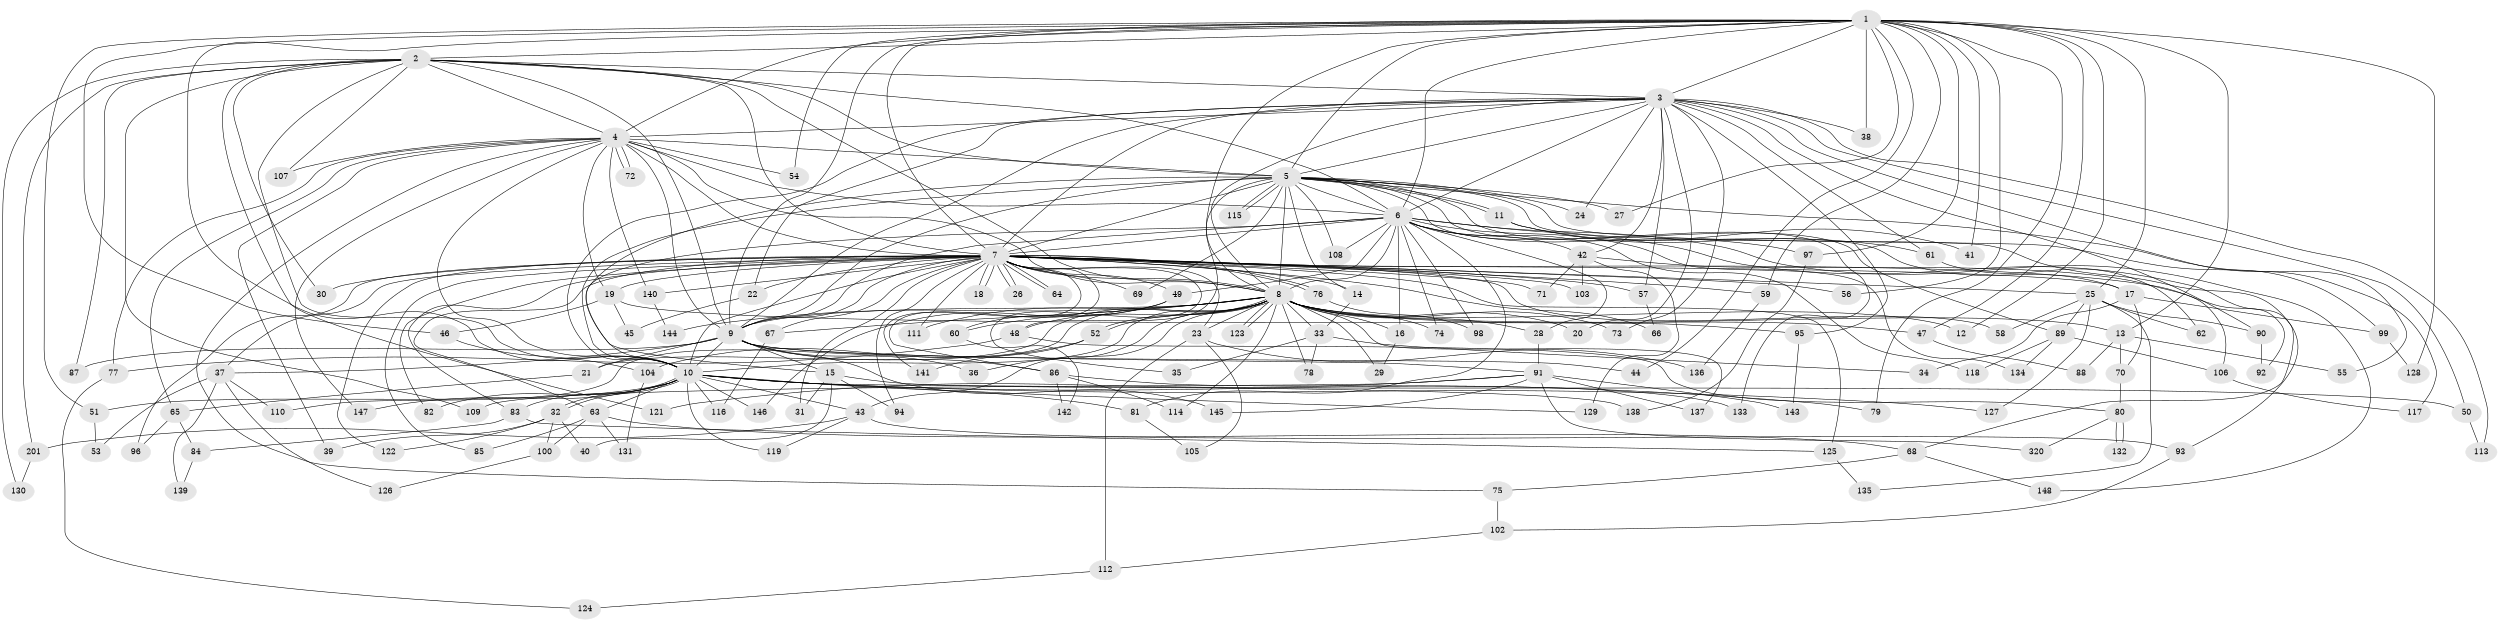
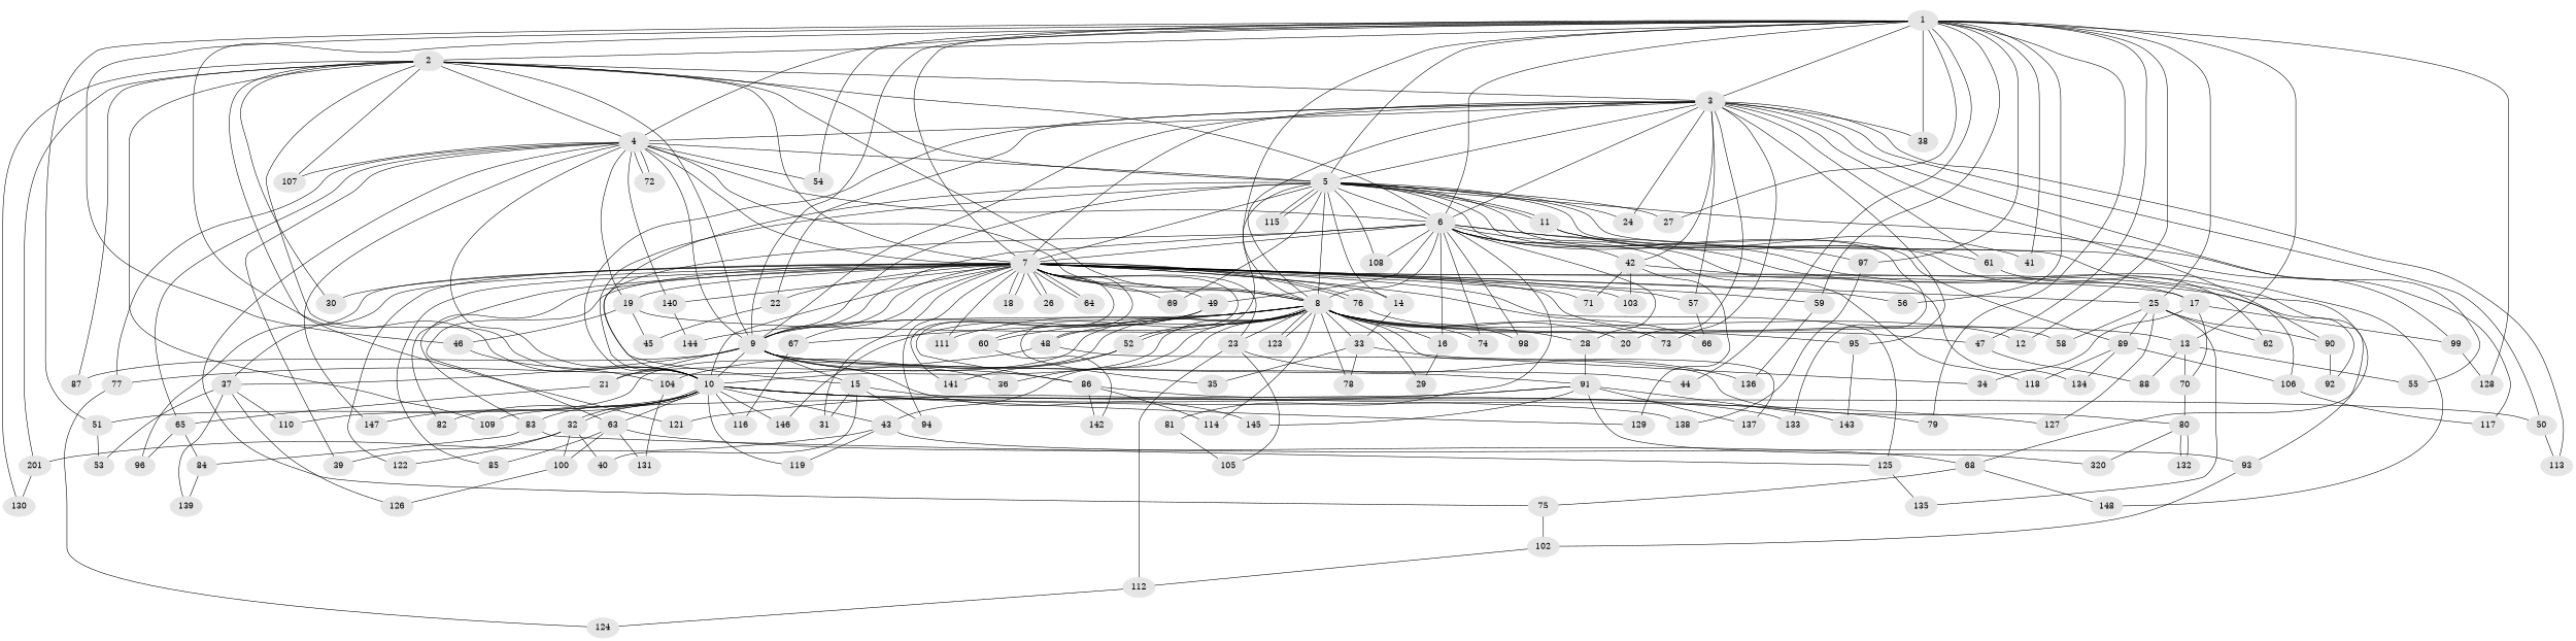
  graph {
    node [color=gray90 style=filled]
    1
    2
    3
    4
    5
    6
    7
    8
    9
    10
    12
    13
    25
    27
    38
    41
    44
    46
    47
    51
    54
    56
    59
    79
    97
    128
    30
    87
    n29 [label=201]
    107
    109
    121
    130
    20
    22
    24
    42
    50
    55
    57
    61
    73
    90
    95
    113
    19
    39
    65
    72
    75
    77
    140
    147
    11
    14
    15
    17
    48
    68
    69
    89
    99
    108
    115
    117
    133
    16
    28
    49
    74
    81
    93
    98
    118
    134
    148
    18
    23
    26
    31
    35
    37
    58
    63
    64
    66
    67
    71
    76
    82
    83
    85
    86
    92
    94
    96
    103
    111
    122
    125
    141
    21
    29
    33
    36
    43
    52
    60
    78
    110
    114
    123
    137
    144
    91
    145
    32
    116
    119
    127
    129
    138
    146
    70
    88
    62
    135
    104
    53
    136
    45
    106
    143
    84
    102
    124
    40
    34
    80
    105
    112
    126
    139
    100
    131
    142
    n147 [label=320]
    132
    1 -- 2
    1 -- 3
    1 -- 4
    1 -- 5
    1 -- 6
    1 -- 7
    1 -- 8
    1 -- 9
    1 -- 10
    1 -- 12
    1 -- 13
    1 -- 25
    1 -- 27
    1 -- 38
    1 -- 41
    1 -- 44
    1 -- 46
    1 -- 47
    1 -- 51
    1 -- 54
    1 -- 56
    1 -- 59
    1 -- 79
    1 -- 97
    1 -- 128
    2 -- 3
    2 -- 4
    2 -- 5
    2 -- 6
    2 -- 7
    2 -- 8
    2 -- 9
    2 -- 10
    2 -- 30
    2 -- 87
    2 -- n29
    2 -- 107
    2 -- 109
    2 -- 121
    2 -- 130
    3 -- 4
    3 -- 5
    3 -- 6
    3 -- 7
    3 -- 8
    3 -- 9
    3 -- 10
    3 -- 38
    3 -- 20
    3 -- 22
    3 -- 24
    3 -- 42
    3 -- 50
    3 -- 55
    3 -- 57
    3 -- 61
    3 -- 73
    3 -- 90
    3 -- 95
    3 -- 113
    4 -- 5
    4 -- 6
    4 -- 7
    4 -- 8
    4 -- 9
    4 -- 10
    4 -- 54
    4 -- 107
    4 -- 19
    4 -- 39
    4 -- 65
    4 -- 72
    4 -- 72
    4 -- 75
    4 -- 77
    4 -- 140
    4 -- 147
    5 -- 6
    5 -- 7
    5 -- 8
    5 -- 9
    5 -- 10
    5 -- 27
    5 -- 24
    5 -- 11
    5 -- 11
    5 -- 14
    5 -- 15
    5 -- 17
    5 -- 48
    5 -- 68
    5 -- 69
    5 -- 89
    5 -- 99
    5 -- 108
    5 -- 115
    5 -- 115
    5 -- 117
    5 -- 133
    6 -- 7
    6 -- 8
    6 -- 9
    6 -- 10
    6 -- 97
    6 -- 42
    6 -- 108
    6 -- 16
    6 -- 28
    6 -- 49
    6 -- 74
    6 -- 81
    6 -- 93
    6 -- 98
    6 -- 118
    6 -- 134
    6 -- 148
    7 -- 8
    7 -- 9
    7 -- 10
    7 -- 25
    7 -- 56
    7 -- 59
    7 -- 30
    7 -- 22
    7 -- 57
    7 -- 19
    7 -- 140
    7 -- 14
    7 -- 17
    7 -- 69
    7 -- 49
    7 -- 18
    7 -- 18
    7 -- 23
    7 -- 26
    7 -- 26
    7 -- 31
    7 -- 35
    7 -- 37
    7 -- 58
    7 -- 63
    7 -- 64
    7 -- 64
    7 -- 66
    7 -- 67
    7 -- 71
    7 -- 76
    7 -- 76
    7 -- 82
    7 -- 83
    7 -- 85
    7 -- 86
    7 -- 92
    7 -- 94
    7 -- 96
    7 -- 103
    7 -- 111
    7 -- 122
    7 -- 125
    7 -- 141
    8 -- 9
    8 -- 10
    8 -- 12
    8 -- 13
    8 -- 47
    8 -- 20
    8 -- 73
    8 -- 48
    8 -- 16
    8 -- 28
    8 -- 74
    8 -- 23
    8 -- 67
    8 -- 111
    8 -- 21
    8 -- 29
    8 -- 33
    8 -- 36
    8 -- 43
    8 -- 52
    8 -- 52
    8 -- 60
    8 -- 78
    8 -- 110
    8 -- 114
    8 -- 123
    8 -- 123
    8 -- 137
    8 -- 144
    9 -- 10
    9 -- 44
    9 -- 87
    9 -- 15
    9 -- 37
    9 -- 86
    9 -- 21
    9 -- 36
    9 -- 91
    9 -- 145
    10 -- 51
    10 -- 79
    10 -- 147
-   10 -- 81
    10 -- 63
    10 -- 82
    10 -- 83
    10 -- 43
    10 -- 32
    10 -- 32
    10 -- 116
    10 -- 119
    10 -- 127
    10 -- 129
    10 -- 138
    10 -- 146
    13 -- 55
    13 -- 70
    13 -- 88
    25 -- 90
    25 -- 89
    25 -- 58
    25 -- 127
    25 -- 62
    25 -- 135
    46 -- 104
    47 -- 88
    51 -- 53
    59 -- 136
    97 -- 138
    n29 -- 130
    22 -- 45
    42 -- 71
    42 -- 103
    42 -- 129
    42 -- 106
    50 -- 113
    57 -- 66
    61 -- 62
    90 -- 92
    95 -- 143
    19 -- 46
    19 -- 95
    19 -- 45
    65 -- 96
    65 -- 84
    75 -- 102
    77 -- 124
    140 -- 144
    11 -- 41
    11 -- 61
    14 -- 33
    15 -- 50
    15 -- 31
    15 -- 94
    15 -- 40
    17 -- 99
    17 -- 70
    17 -- 34
    48 -- 77
    48 -- 80
    68 -- 75
    68 -- 148
    89 -- 118
    89 -- 134
    89 -- 106
    99 -- 128
    16 -- 29
    28 -- 91
    49 -- 60
    49 -- 146
    81 -- 105
    93 -- 102
    23 -- 136
    23 -- 105
    23 -- 112
    37 -- 110
    37 -- 53
    37 -- 126
    37 -- 139
    63 -- 68
    63 -- 85
    63 -- 100
    63 -- 131
    67 -- 116
    76 -- 98
    83 -- 125
    83 -- 84
    86 -- 133
    86 -- 114
    86 -- 142
    125 -- 135
    21 -- 65
    33 -- 35
    33 -- 78
    33 -- 34
    43 -- n29
    43 -- 93
    43 -- 119
    52 -- 141
    52 -- 104
    60 -- 142
    91 -- 109
    91 -- 121
    91 -- 137
    91 -- 145
    91 -- 143
    91 -- n147
    32 -- 39
    32 -- 122
    32 -- 40
    32 -- 100
    70 -- 80
    104 -- 131
    106 -- 117
    84 -- 139
    102 -- 112
    80 -- n147
    80 -- 132
    80 -- 132
    112 -- 124
    100 -- 126
  }
